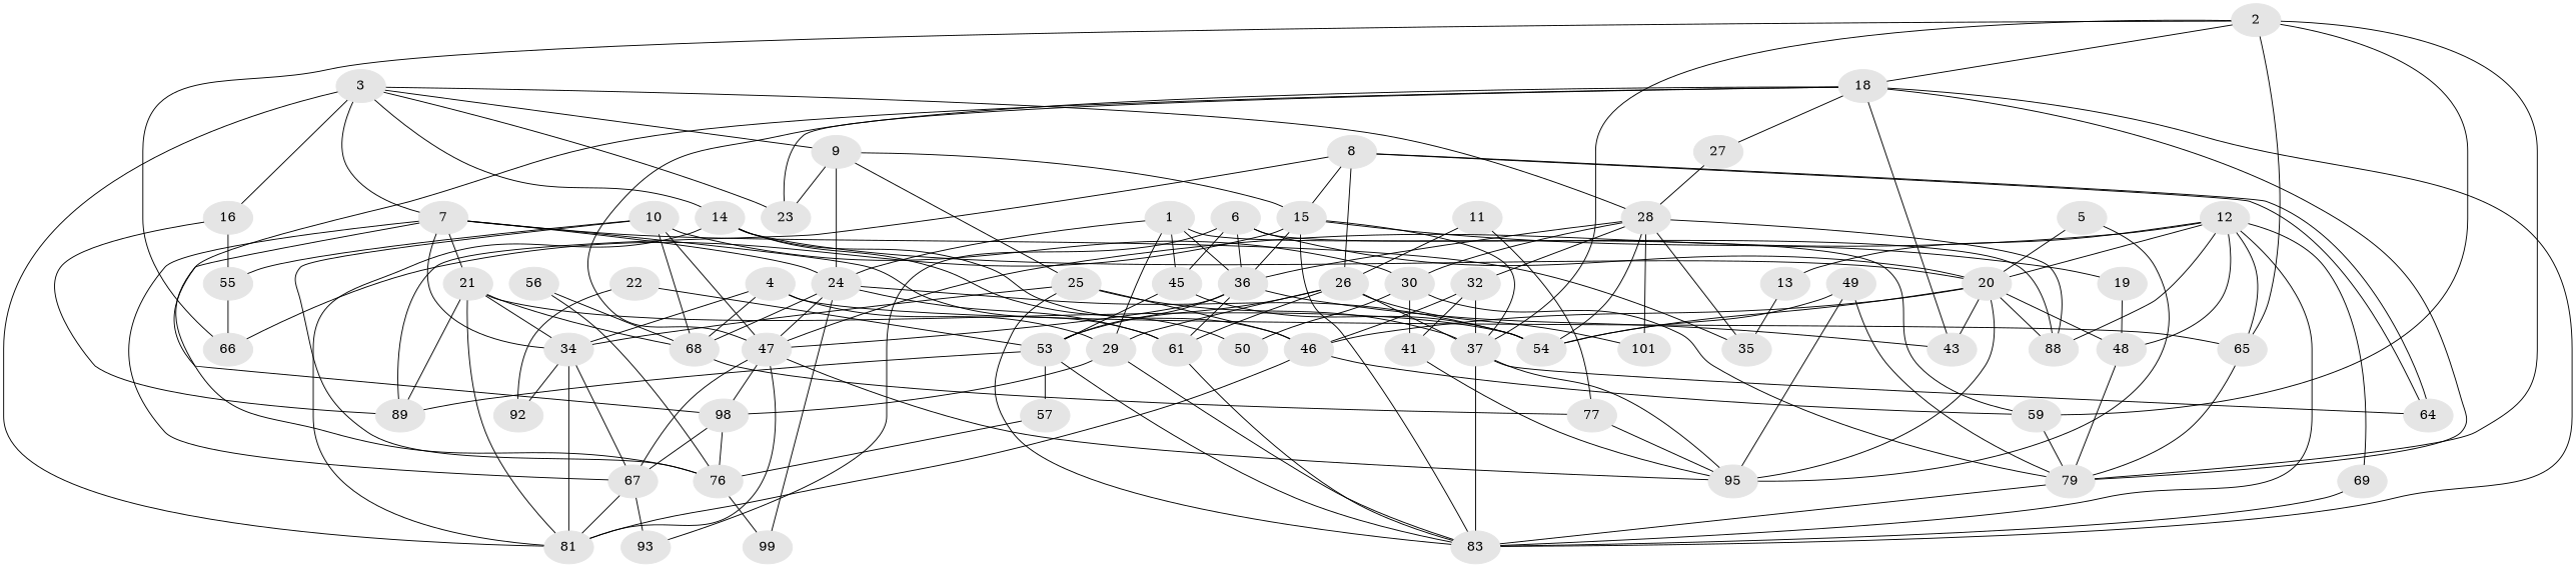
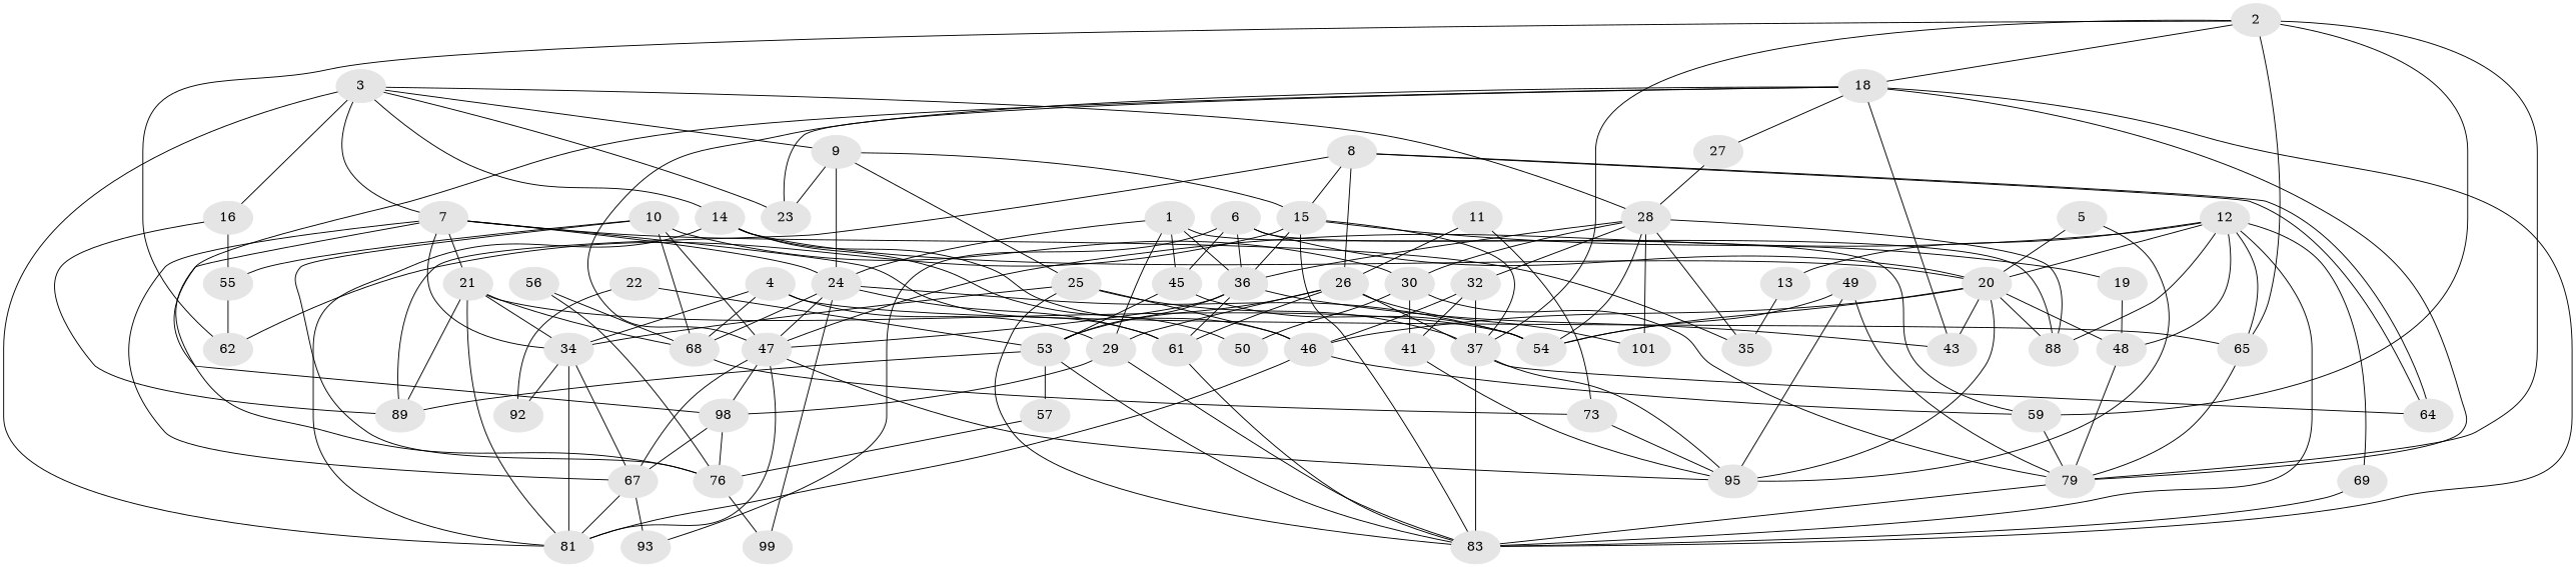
  graph {
    node [color=gray90 style=filled]
    24 [super="+33"]
    68 [super="+74"]
    61 [super="+72"]
    47 [super="+84"]
    54 [super="+97"]
    99
    1
    29
    36 [super="+87"]
    45 [super="+85"]
    59 [super="+63"]
    83 [super="+103"]
    n13 [label=98 super="+60"]
    43 [super="+75"]
    53 [super="+71"]
    79 [super="+100"]
    2 [super="+38"]
    18 [super="+80"]
    37 [super="+44"]
-   62 [label=66]
+   62
    65
    23
    27
    95 [super="+98"]
    64
    3 [super="+77"]
    7 [super="+42"]
    9
    14 [super="+82"]
    16
    28 [super="+94"]
    81 [super="+104"]
    34 [super="+96"]
    21 [super="+70"]
    35
    67 [super="+86"]
    76 [super="+102"]
    15 [super="+39"]
    25 [super="+51"]
    20 [super="+31"]
    46 [super="+90"]
    50
    89
    55
    88
    30 [super="+40"]
    101
    32
    4
    92
-   73 [label=77]
+   73
    48
    5
    6
    93
    8 [super="+52"]
    26 [super="+78"]
    19
    10 [super="+17"]
    41
    11
    12 [super="+91"]
    13
    69
    57
    22
    49
    56
    24 -- 68
    24 -- 61
    24 -- 47
    24 -- 54
    24 -- 99
    68 -- 73
    61 -- 83
    47 -- n13
    47 -- 95
    47 -- 81
    47 -- 67
    1 -- 24
    1 -- 29
    1 -- 36
    1 -- 45
    1 -- 59
    29 -- 83
    29 -- n13
    36 -- 61
    36 -- 47
    36 -- 43
    36 -- 53
    45 -- 54
    45 -- 53
    59 -- 79
    n13 -- 67
    n13 -- 76
    53 -- 83
    53 -- 89
    53 -- 57
    79 -- 83
    2 -- 59
    2 -- 79
    2 -- 18
    2 -- 37
    2 -- 62
    2 -- 65
    18 -- 47
    18 -- 83
    18 -- n13
    18 -- 43
    18 -- 79
    18 -- 23
    18 -- 27
    37 -- 83
    37 -- 95
    37 -- 64
    65 -- 79
    27 -- 28
    3 -- 23
    3 -- 7
    3 -- 9
    3 -- 14
    3 -- 16
    3 -- 28
    3 -- 81
    7 -- 24
    7 -- 61
    7 -- 34
    7 -- 21
    7 -- 35
    7 -- 67
    7 -- 76
    9 -- 24
    9 -- 23
    9 -- 15
    9 -- 25
    14 -- 81
    14 -- 20
    14 -- 46
    14 -- 50
    16 -- 89
    16 -- 55
    28 -- 54
    28 -- 36
    28 -- 35
    28 -- 88
    28 -- 30
    28 -- 101
    28 -- 32
    34 -- 81
    34 -- 67
    34 -- 92
    21 -- 68
    21 -- 54
    21 -- 81
    21 -- 34
    21 -- 89
    67 -- 81
    67 -- 93
    76 -- 99
    15 -- 36
    15 -- 83
    15 -- 37
    15 -- 62
    15 -- 19
    25 -- 83
    25 -- 37
    25 -- 34
    25 -- 46
    20 -- 54
    20 -- 43
    20 -- 95
    20 -- 46
    20 -- 88
    20 -- 48
    46 -- 59
    46 -- 81
    55 -- 62
    30 -- 79
    30 -- 50
    30 -- 41
    32 -- 37
    32 -- 46
    32 -- 41
    4 -- 68
    4 -- 29
    4 -- 65
    4 -- 34
    73 -- 95
    48 -- 79
    5 -- 95
    5 -- 20
    6 -- 36
    6 -- 45
    6 -- 20
    6 -- 88
    6 -- 93
    8 -- 64
    8 -- 64
    8 -- 15
    8 -- 89
    8 -- 26
    26 -- 61
    26 -- 29
    26 -- 53
    26 -- 37
    26 -- 101
    19 -- 48
    10 -- 68
    10 -- 47
    10 -- 76
    10 -- 55
    10 -- 30
    41 -- 95
    11 -- 73
    11 -- 26
    12 -- 47
    12 -- 83
    12 -- 65
    12 -- 20
    12 -- 88
    12 -- 48
    12 -- 13
    12 -- 69
    13 -- 35
    69 -- 83 [weight=2]
    57 -- 76
    22 -- 53 [weight=2]
    22 -- 92
    49 -- 54
    49 -- 79
    49 -- 95 [weight=2]
    56 -- 68
    56 -- 76
  }
